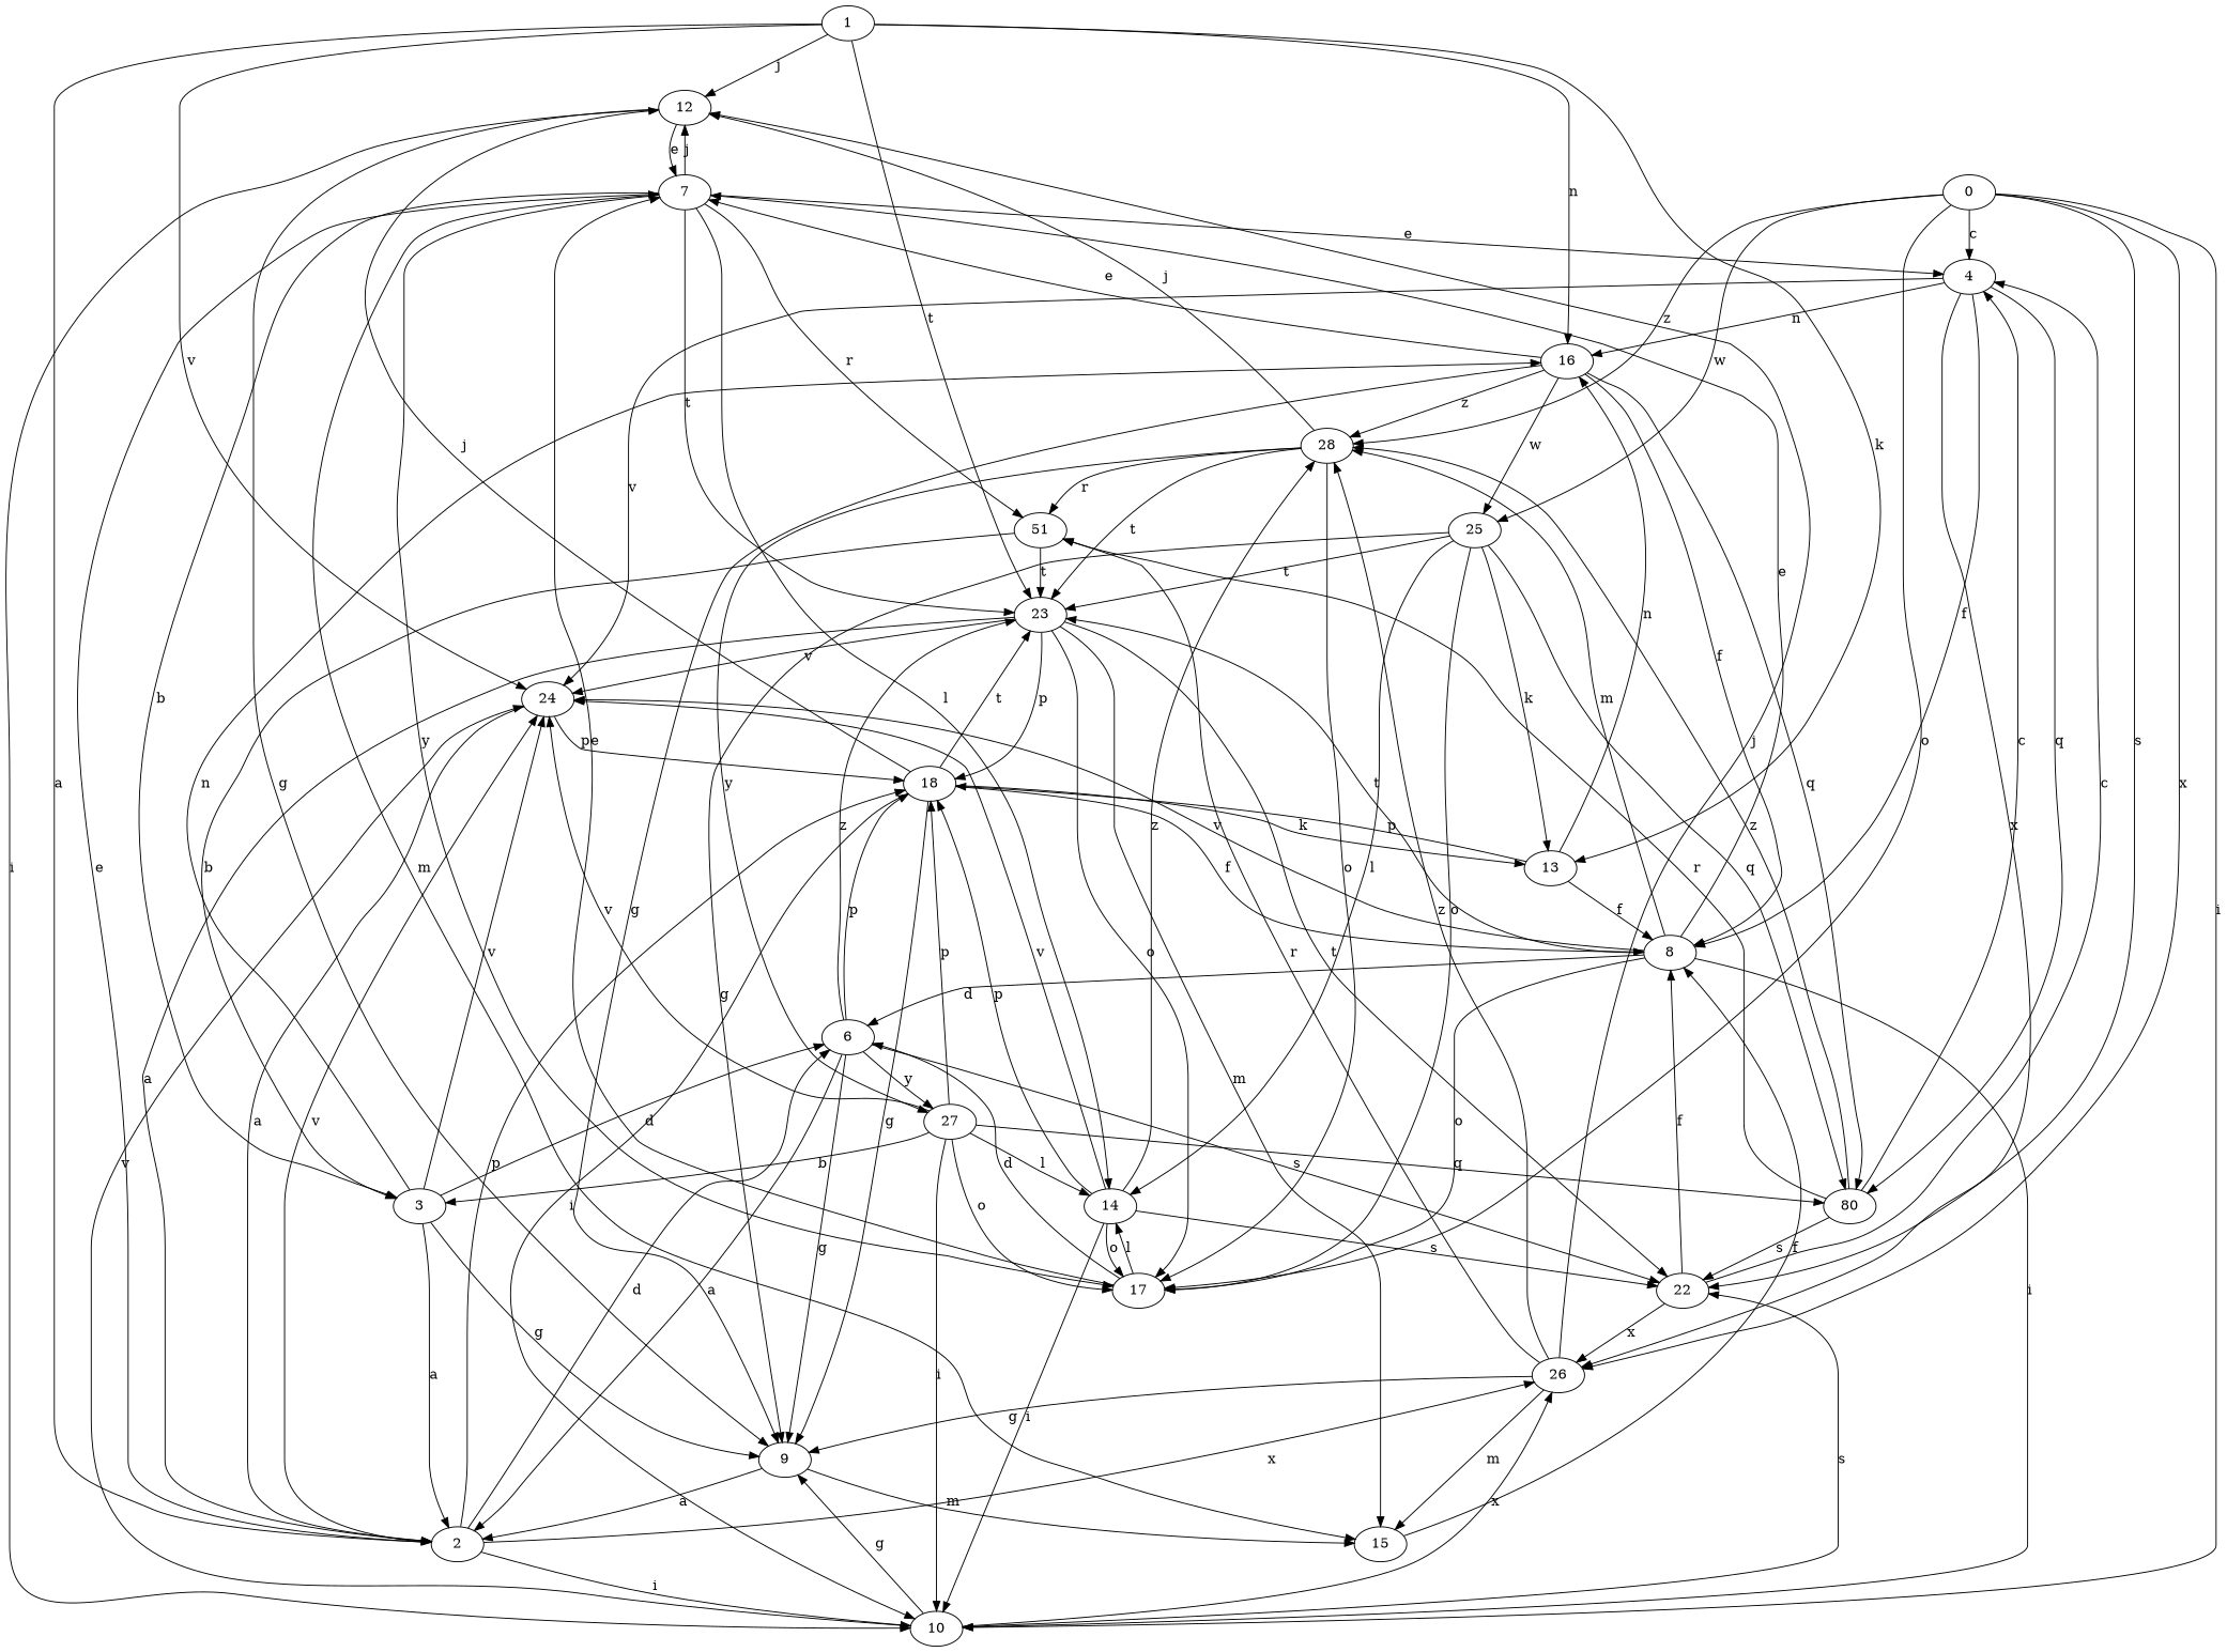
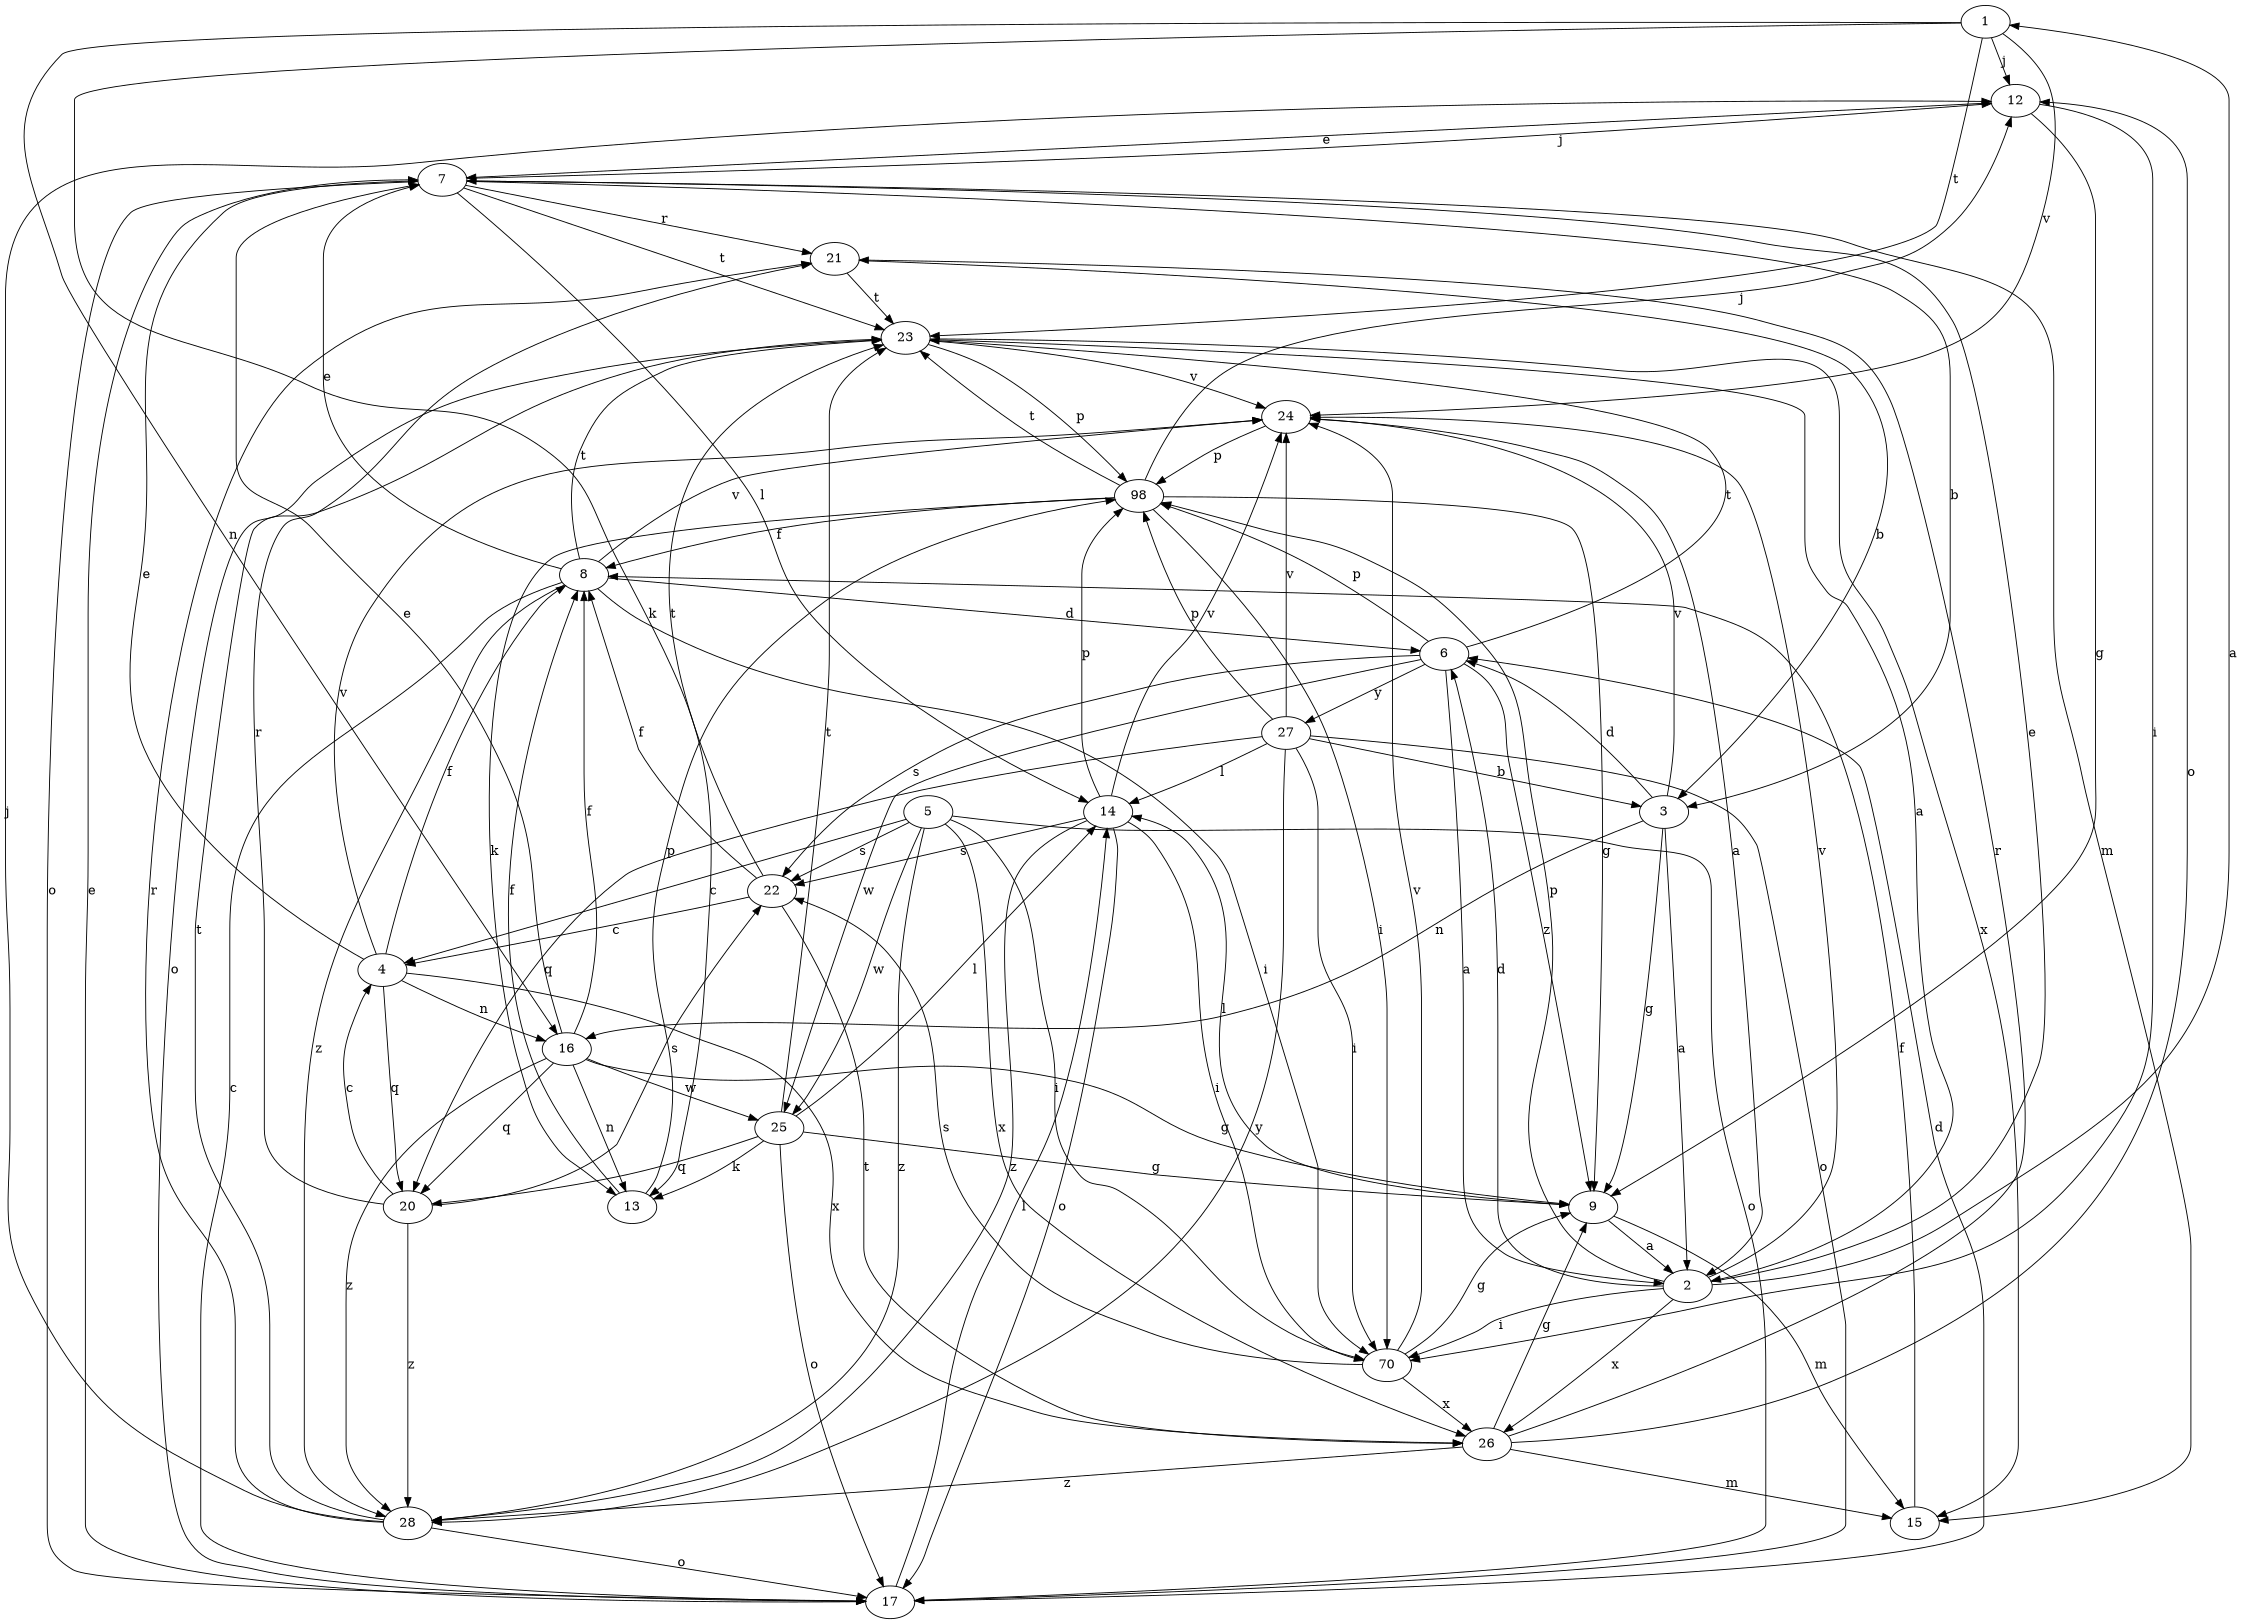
  strict digraph {
    1
    12
    13
    16
    23
    24
    7
-   10
+   10 [label=70]
    9
-   18
+   18 [label=98]
    8
-   20 [label=80]
+   20
    25
    28
    2
    17
    15
    6
    26
    22
    27
    3
    14
-   21 [label=51]
+   21
    4
-   0
+   0 [label=5]
    1 -> 12 [label=j]
    1 -> 13 [label=k]
    1 -> 16 [label=n]
    1 -> 23 [label=t]
    1 -> 24 [label=v]
    12 -> 7 [label=e]
    12 -> 10 [label=i]
    12 -> 9 [label=g]
-   13 -> 16 [label=n]
+   16 -> 13 [label=n]
    13 -> 18 [label=p]
    13 -> 8 [label=f]
    16 -> 7 [label=e]
    16 -> 9 [label=g]
    16 -> 8 [label=f]
    16 -> 20 [label=q]
    16 -> 25 [label=w]
    16 -> 28 [label=z]
    23 -> 24 [label=v]
    23 -> 18 [label=p]
    23 -> 2 [label=a]
    23 -> 17 [label=o]
-   23 -> 15 [label=m]
+   23 -> 15 [label=x]
    24 -> 18 [label=p]
    24 -> 2 [label=a]
    7 -> 12 [label=j]
    7 -> 23 [label=t]
-   7 -> 17 [label=y]
+   7 -> 17 [label=o]
    7 -> 15 [label=m]
    7 -> 3 [label=b]
    7 -> 14 [label=l]
    7 -> 21 [label=r]
    10 -> 24 [label=v]
    10 -> 9 [label=g]
    10 -> 26 [label=x]
    10 -> 22 [label=s]
    9 -> 2 [label=a]
    9 -> 15 [label=m]
+   9 -> 14 [label=l]
    18 -> 12 [label=j]
    18 -> 13 [label=k]
    18 -> 23 [label=t]
    18 -> 10 [label=i]
    18 -> 9 [label=g]
    18 -> 8 [label=f]
    8 -> 23 [label=t]
    8 -> 24 [label=v]
    8 -> 7 [label=e]
    8 -> 10 [label=i]
-   8 -> 28 [label=m]
-   8 -> 17 [label=o]
+   8 -> 28 [label=z]
+   8 -> 17 [label=c]
    8 -> 6 [label=d]
    20 -> 28 [label=z]
    20 -> 22 [label=s]
    20 -> 21 [label=r]
    20 -> 4 [label=c]
    25 -> 13 [label=k]
    25 -> 23 [label=t]
    25 -> 9 [label=g]
    25 -> 20 [label=q]
    25 -> 17 [label=o]
    25 -> 14 [label=l]
    28 -> 12 [label=j]
    28 -> 23 [label=t]
    28 -> 17 [label=o]
-   28 -> 27 [label=y]
+   27 -> 28 [label=y]
    28 -> 21 [label=r]
-   1 -> 2 [label=a]
+   2 -> 1 [label=a]
    2 -> 24 [label=v]
    2 -> 7 [label=e]
    2 -> 10 [label=i]
    2 -> 18 [label=p]
    2 -> 6 [label=d]
    2 -> 26 [label=x]
    17 -> 7 [label=e]
    17 -> 6 [label=d]
    17 -> 14 [label=l]
    15 -> 8 [label=f]
-   6 -> 23 [label=z]
-   6 -> 9 [label=g]
+   6 -> 23 [label=t]
+   6 -> 9 [label=z]
    6 -> 18 [label=p]
+   6 -> 25 [label=w]
    6 -> 2 [label=a]
    6 -> 22 [label=s]
    6 -> 27 [label=y]
-   26 -> 12 [label=j]
+   26 -> 12 [label=o]
    26 -> 9 [label=g]
    26 -> 28 [label=z]
    26 -> 15 [label=m]
    26 -> 21 [label=r]
-   23 -> 22 [label=t]
+   22 -> 23 [label=t]
    22 -> 8 [label=f]
-   22 -> 26 [label=x]
+   22 -> 26 [label=t]
    22 -> 4 [label=c]
    27 -> 24 [label=v]
    27 -> 10 [label=i]
    27 -> 18 [label=p]
    27 -> 20 [label=q]
    27 -> 17 [label=o]
    27 -> 3 [label=b]
    27 -> 14 [label=l]
    3 -> 16 [label=n]
    3 -> 24 [label=v]
    3 -> 9 [label=g]
    3 -> 2 [label=a]
    3 -> 6 [label=d]
    14 -> 24 [label=v]
    14 -> 10 [label=i]
    14 -> 18 [label=p]
    14 -> 28 [label=z]
    14 -> 17 [label=o]
    14 -> 22 [label=s]
    21 -> 23 [label=t]
    21 -> 3 [label=b]
    4 -> 16 [label=n]
    4 -> 24 [label=v]
-   7 -> 4 [label=e]
+   4 -> 7 [label=e]
    4 -> 8 [label=f]
    4 -> 20 [label=q]
    4 -> 26 [label=x]
    0 -> 10 [label=i]
    0 -> 25 [label=w]
    0 -> 28 [label=z]
    0 -> 17 [label=o]
    0 -> 26 [label=x]
    0 -> 22 [label=s]
    0 -> 4 [label=c]
  }
